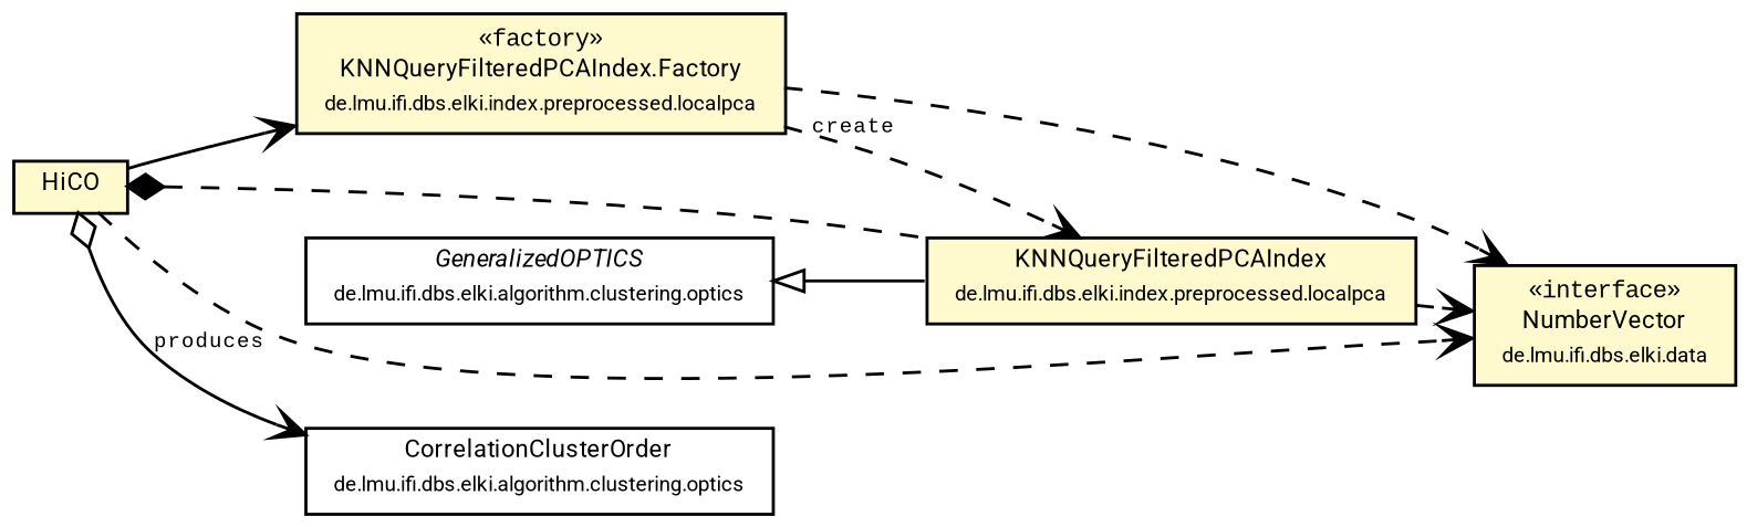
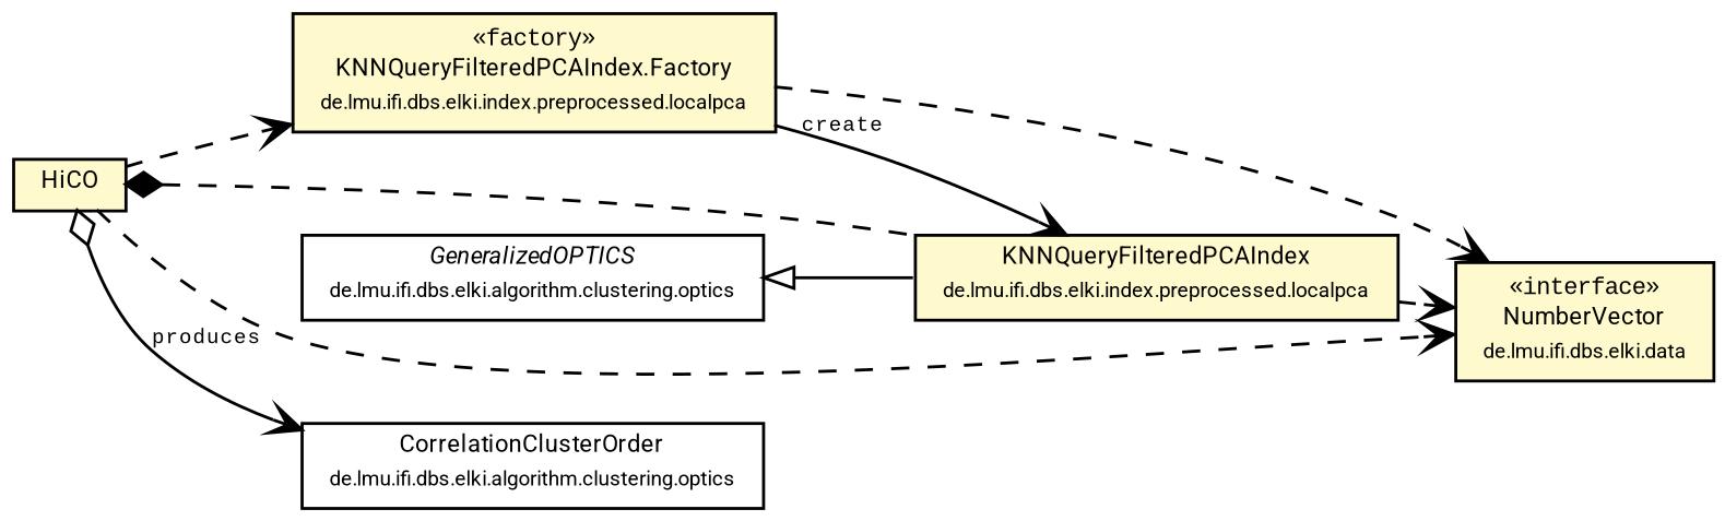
  digraph {
    fontname="Liberation Mono"
    nodesep=0.15
    rankdir=LR
    ranksep=0.25
    node [fontcolor=black fontname="Liberation Mono" fontsize=8 margin=0 shape=plaintext]
    edge [arrowhead=open color=black fontname="Liberation Mono" fontsize=7 labelfontname=Roboto labelfontsize=7 weight=0]
    n1 [height=0 label=<<table title="de.lmu.ifi.dbs.elki.index.preprocessed.localpca.KNNQueryFilteredPCAIndex" border="0" cellborder="1" cellspacing="0" cellpadding="2" bgcolor="LemonChiffon" href="../../../index/preprocessed/localpca/KNNQueryFilteredPCAIndex.html" target="_parent"> 		<tr><td><table border="0" cellspacing="0" cellpadding="1"> 		<tr><td align="center" balign="center"> <font face="Roboto">KNNQueryFilteredPCAIndex</font> </td></tr> 		<tr><td align="center" balign="center"> <font face="Roboto" point-size="7.0">de.lmu.ifi.dbs.elki.index.preprocessed.localpca</font> </td></tr> 		</table></td></tr> 		</table>> width=0]
    n2 [height=0 label=<<table title="de.lmu.ifi.dbs.elki.data.NumberVector" border="0" cellborder="1" cellspacing="0" cellpadding="2" bgcolor="LemonChiffon" href="../../../data/NumberVector.html" target="_parent"> 		<tr><td><table border="0" cellspacing="0" cellpadding="1"> 		<tr><td align="center" balign="center"> &#171;interface&#187; </td></tr> 		<tr><td align="center" balign="center"> <font face="Roboto">NumberVector</font> </td></tr> 		<tr><td align="center" balign="center"> <font face="Roboto" point-size="7.0">de.lmu.ifi.dbs.elki.data</font> </td></tr> 		</table></td></tr> 		</table>> width=0]
    n3 [height=0 label=<<table title="de.lmu.ifi.dbs.elki.index.preprocessed.localpca.KNNQueryFilteredPCAIndex.Factory" border="0" cellborder="1" cellspacing="0" cellpadding="2" bgcolor="LemonChiffon" href="../../../index/preprocessed/localpca/KNNQueryFilteredPCAIndex.Factory.html" target="_parent"> 		<tr><td><table border="0" cellspacing="0" cellpadding="1"> 		<tr><td align="center" balign="center"> &#171;factory&#187; </td></tr> 		<tr><td align="center" balign="center"> <font face="Roboto">KNNQueryFilteredPCAIndex.Factory</font> </td></tr> 		<tr><td align="center" balign="center"> <font face="Roboto" point-size="7.0">de.lmu.ifi.dbs.elki.index.preprocessed.localpca</font> </td></tr> 		</table></td></tr> 		</table>> width=0]
    n4 [height=0 label=<<table title="de.lmu.ifi.dbs.elki.algorithm.clustering.correlation.HiCO" border="0" cellborder="1" cellspacing="0" cellpadding="2" bgcolor="lemonChiffon" href="HiCO.html" target="_parent"> 		<tr><td><table border="0" cellspacing="0" cellpadding="1"> 		<tr><td align="center" balign="center"> <font face="Roboto">HiCO</font> </td></tr> 		</table></td></tr> 		</table>> width=0]
    n5 [height=0 label=<<table title="de.lmu.ifi.dbs.elki.algorithm.clustering.optics.CorrelationClusterOrder" border="0" cellborder="1" cellspacing="0" cellpadding="2" href="../optics/CorrelationClusterOrder.html" target="_parent"> 		<tr><td><table border="0" cellspacing="0" cellpadding="1"> 		<tr><td align="center" balign="center"> <font face="Roboto">CorrelationClusterOrder</font> </td></tr> 		<tr><td align="center" balign="center"> <font face="Roboto" point-size="7.0">de.lmu.ifi.dbs.elki.algorithm.clustering.optics</font> </td></tr> 		</table></td></tr> 		</table>> width=0]
    n6 [height=0 label=<<table title="de.lmu.ifi.dbs.elki.algorithm.clustering.optics.GeneralizedOPTICS" border="0" cellborder="1" cellspacing="0" cellpadding="2" href="../optics/GeneralizedOPTICS.html" target="_parent"> 		<tr><td><table border="0" cellspacing="0" cellpadding="1"> 		<tr><td align="center" balign="center"> <font face="Roboto"><i>GeneralizedOPTICS</i></font> </td></tr> 		<tr><td align="center" balign="center"> <font face="Roboto" point-size="7.0">de.lmu.ifi.dbs.elki.algorithm.clustering.optics</font> </td></tr> 		</table></td></tr> 		</table>> width=0]
    n1 -> n2 [style=dashed]
-   n3 -> n1 [label=create weight=1 style=dashed]
+   n3 -> n1 [label=create weight=1]
    n3 -> n2 [style=dashed]
    n4 -> n1 [arrowhead=none arrowtail=diamond dir=back style=dashed weight=6]
    n4 -> n2 [style=dashed]
-   n4 -> n3 [weight=1]
+   n4 -> n3 [weight=1 style=dashed]
    n4 -> n5 [arrowtail=ediamond dir=both label=produces weight=3]
    n6 -> n1 [arrowtail=empty dir=back weight=10 arrowhead=""]
  }
